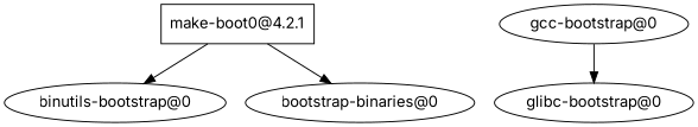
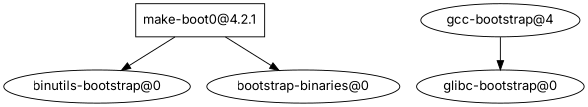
  digraph {
    fontname=Inter
    node [fontname=Inter]
    edge [color=black fontname=Inter]
    n1 [label="make-boot0@4.2.1" shape=box]
    n2 [label="binutils-bootstrap@0"]
    n3 [label="bootstrap-binaries@0"]
    n4 [label="glibc-bootstrap@0"]
-   n5 [label="gcc-bootstrap@0"]
+   n5 [label="gcc-bootstrap@4"]
    n1 -> n2
    n1 -> n3
    n5 -> n4
  }
